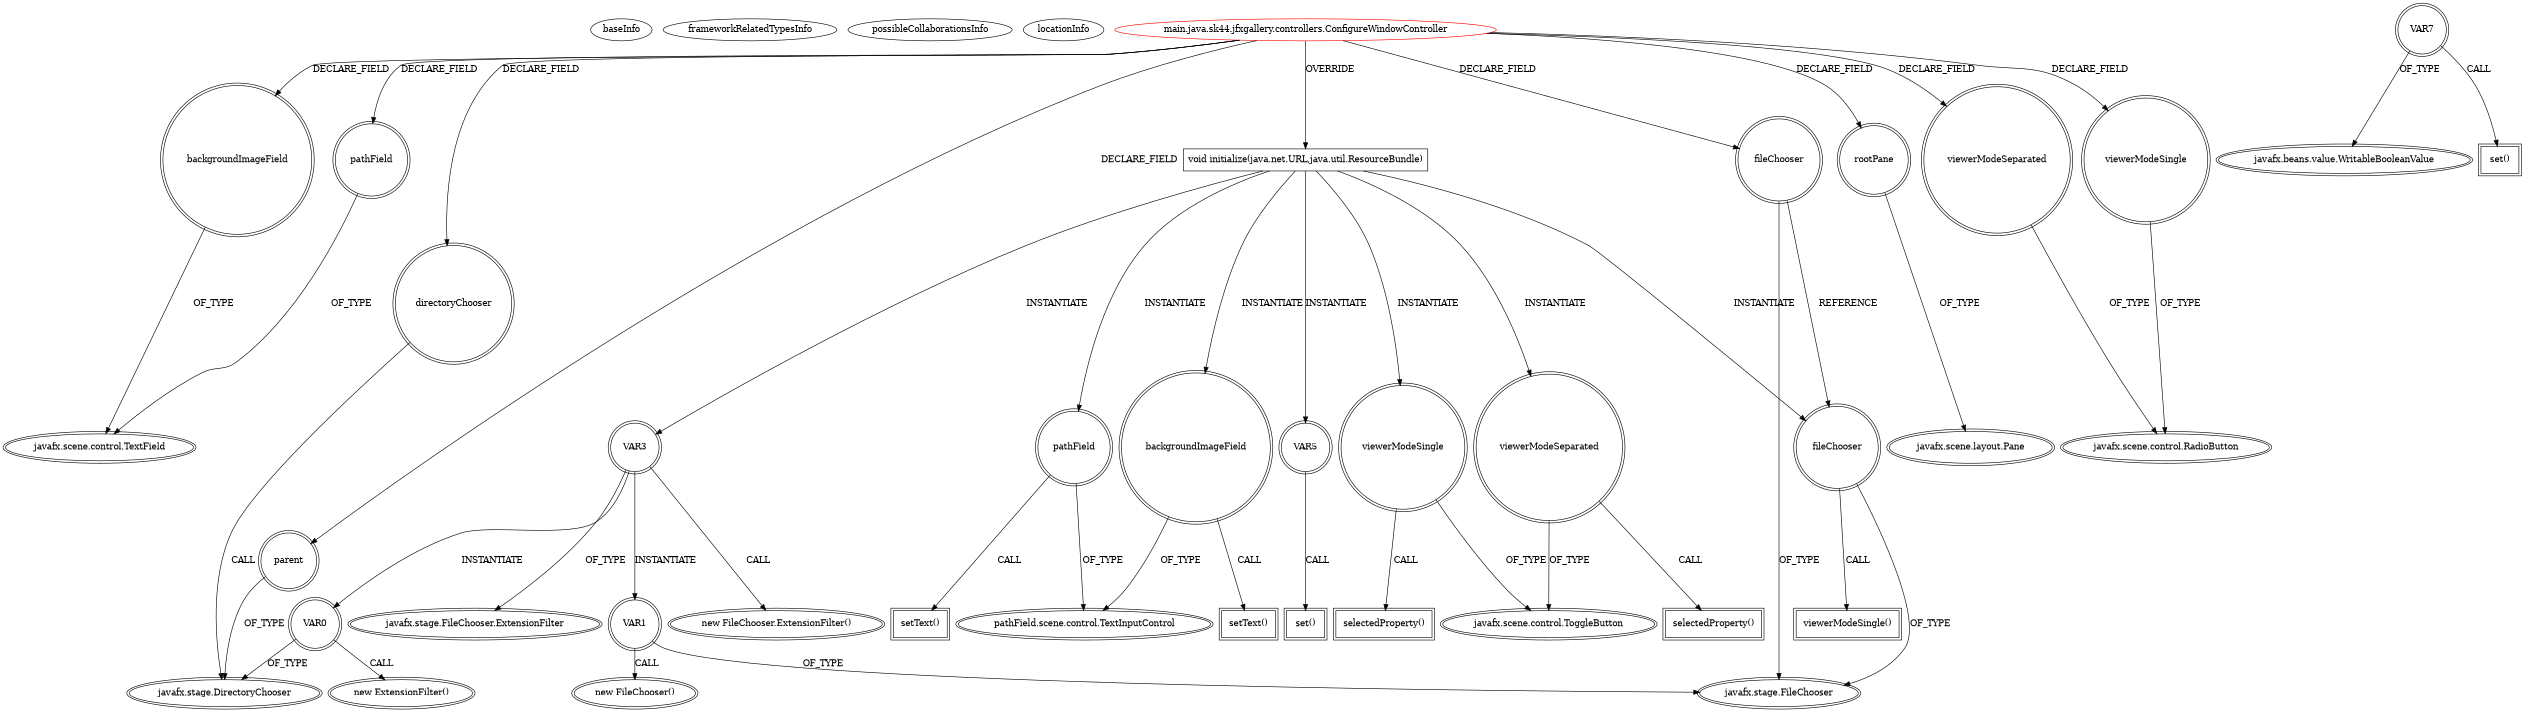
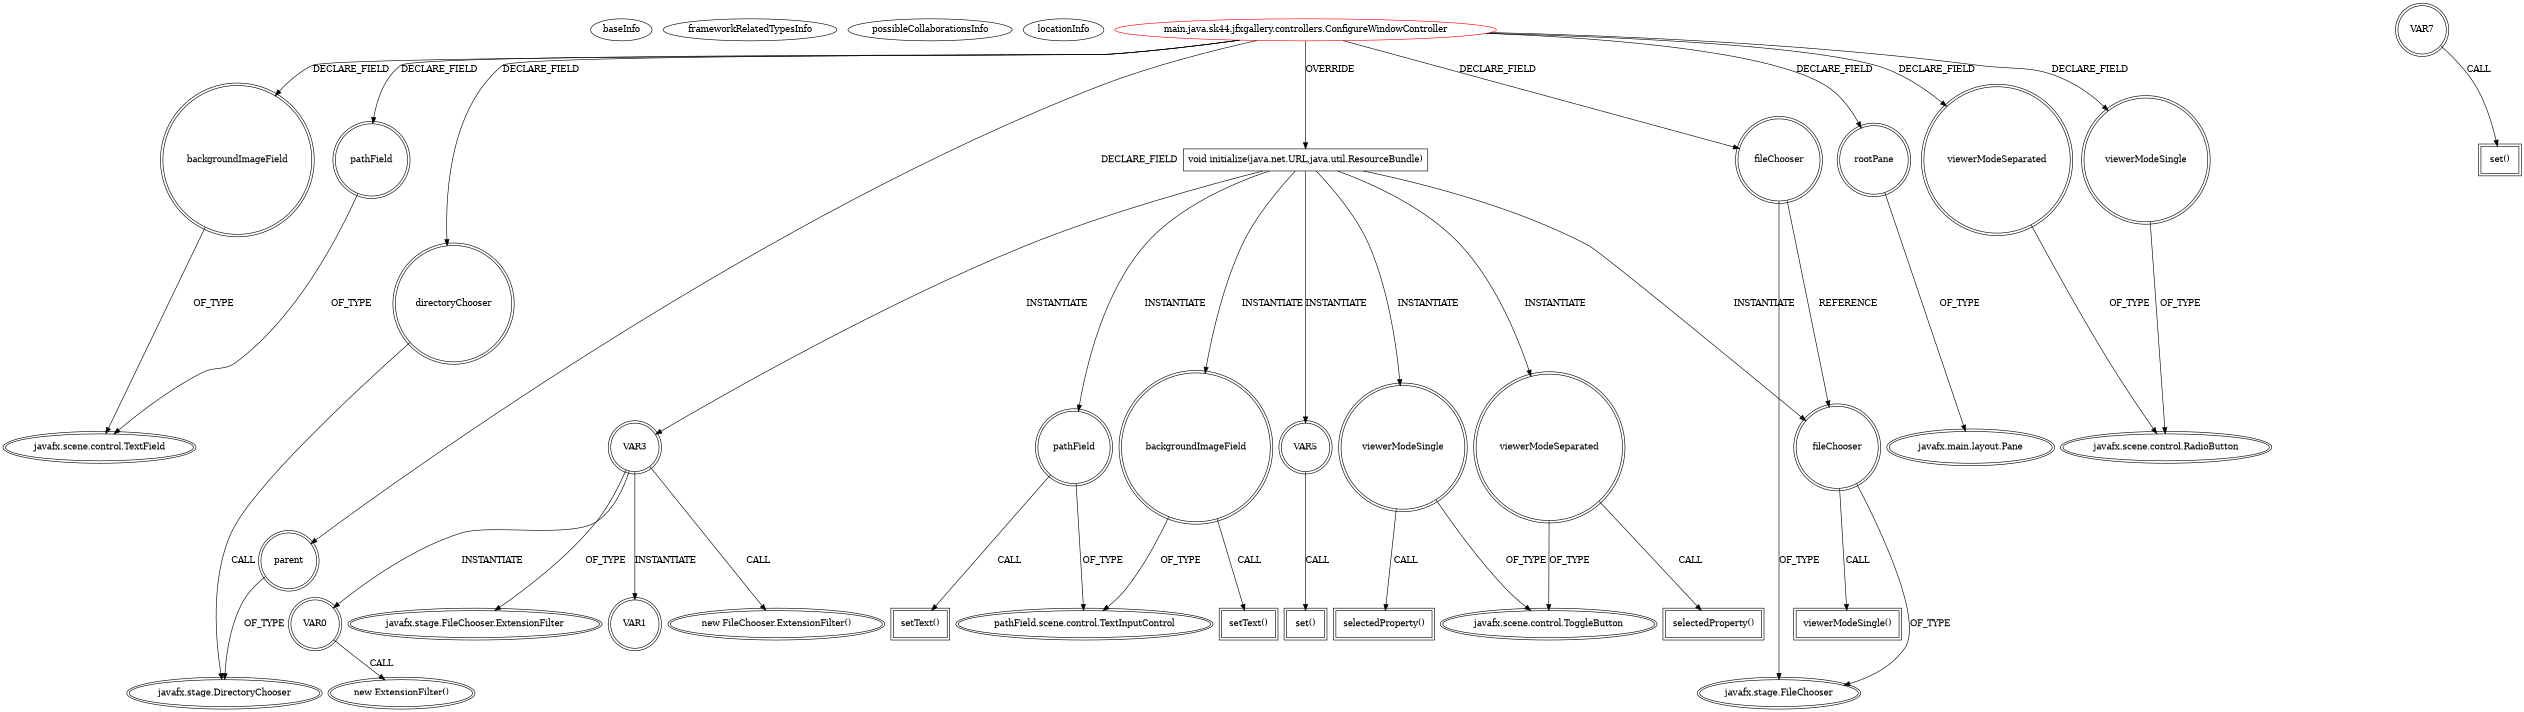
  digraph {
    node [isFrameworkType=true vertexType=VARIABLE_EXPRESION peripheries=2 shape=circle]
    baseInfo [category=extension_graph graphId=4198 isAnonymous=false possibleRelation=false isFrameworkType="" vertexType="" peripheries="" shape=""]
    frameworkRelatedTypesInfo [0="javafx.fxml.Initializable" isFrameworkType="" vertexType="" peripheries="" shape=""]
    possibleCollaborationsInfo [isFrameworkType="" vertexType="" peripheries="" shape=""]
    locationInfo [contextSignature=ConfigureWindowController filePath="/sk44-javafx-gallery/javafx-gallery-master/src/main/java/sk44/jfxgallery/controllers/ConfigureWindowController.java" graphId=4198 projectName="sk44-javafx-gallery" isFrameworkType="" vertexType="" peripheries="" shape=""]
    n5 [color=red isFrameworkType=false label="main.java.sk44.jfxgallery.controllers.ConfigureWindowController" vertexType=ROOT_CLIENT_CLASS_DECLARATION peripheries="" shape=""]
    n6 [label=backgroundImageField vertexType=FIELD_DECLARATION]
    n7 [label=directoryChooser vertexType=FIELD_DECLARATION]
    n8 [label=fileChooser vertexType=FIELD_DECLARATION]
    n9 [label=parent vertexType=FIELD_DECLARATION]
    n10 [label=pathField vertexType=FIELD_DECLARATION]
    n11 [label=rootPane vertexType=FIELD_DECLARATION]
    n12 [label=viewerModeSeparated vertexType=FIELD_DECLARATION]
    n13 [label=viewerModeSingle vertexType=FIELD_DECLARATION]
    n14 [isFrameworkType=false label="void initialize(java.net.URL,java.util.ResourceBundle)" shape=box vertexType=OVERRIDING_METHOD_DECLARATION peripheries=""]
    n15 [label="javafx.scene.control.TextField" vertexType=FRAMEWORK_CLASS_TYPE shape=""]
    n16 [label="javafx.stage.DirectoryChooser" vertexType=FRAMEWORK_CLASS_TYPE shape=""]
    n17 [label="javafx.stage.FileChooser" vertexType=FRAMEWORK_CLASS_TYPE shape=""]
    n18 [label=fileChooser]
-   n19 [label="javafx.scene.layout.Pane" vertexType=FRAMEWORK_CLASS_TYPE shape=""]
+   n19 [label="javafx.main.layout.Pane" vertexType=FRAMEWORK_CLASS_TYPE shape=""]
    n20 [label="javafx.scene.control.RadioButton" vertexType=FRAMEWORK_CLASS_TYPE shape=""]
    n21 [label=VAR3]
    n22 [label=pathField]
    n23 [label=VAR5]
    n24 [label=viewerModeSingle]
    n25 [label=viewerModeSeparated]
    n26 [label=backgroundImageField]
    n27 [label="viewerModeSingle()" shape=box vertexType=INSIDE_CALL]
    n28 [label=VAR0]
    n29 [label="new ExtensionFilter()" vertexType=CONSTRUCTOR_CALL shape=""]
    n30 [label=VAR1]
-   n31 [label="new FileChooser()" vertexType=CONSTRUCTOR_CALL shape=""]
    n32 [label="javafx.stage.FileChooser.ExtensionFilter" vertexType=FRAMEWORK_CLASS_TYPE shape=""]
    n33 [label="new FileChooser.ExtensionFilter()" vertexType=CONSTRUCTOR_CALL shape=""]
    n34 [label="pathField.scene.control.TextInputControl" vertexType=FRAMEWORK_CLASS_TYPE shape=""]
    n35 [label="setText()" shape=box vertexType=INSIDE_CALL]
    n36 [label="set()" shape=box vertexType=INSIDE_CALL]
    n37 [label="javafx.scene.control.ToggleButton" vertexType=FRAMEWORK_CLASS_TYPE shape=""]
    n38 [label="selectedProperty()" shape=box vertexType=INSIDE_CALL]
    n39 [label=VAR7]
-   n40 [label="javafx.beans.value.WritableBooleanValue" vertexType=FRAMEWORK_INTERFACE_TYPE shape=""]
    n41 [label="set()" shape=box vertexType=INSIDE_CALL]
    n42 [label="selectedProperty()" shape=box vertexType=INSIDE_CALL]
    n43 [label="setText()" shape=box vertexType=INSIDE_CALL]
    n5 -> n6 [label=DECLARE_FIELD]
    n5 -> n7 [label=DECLARE_FIELD]
    n5 -> n8 [label=DECLARE_FIELD]
    n5 -> n9 [label=DECLARE_FIELD]
    n5 -> n10 [label=DECLARE_FIELD]
    n5 -> n11 [label=DECLARE_FIELD]
    n5 -> n12 [label=DECLARE_FIELD]
    n5 -> n13 [label=DECLARE_FIELD]
    n5 -> n14 [label=OVERRIDE]
    n6 -> n15 [label=OF_TYPE]
    n7 -> n16 [label=CALL]
    n8 -> n17 [label=OF_TYPE]
    n8 -> n18 [label=REFERENCE]
    n9 -> n16 [label=OF_TYPE]
    n10 -> n15 [label=OF_TYPE]
    n11 -> n19 [label=OF_TYPE]
    n12 -> n20 [label=OF_TYPE]
    n13 -> n20 [label=OF_TYPE]
    n14 -> n18 [label=INSTANTIATE]
    n14 -> n21 [label=INSTANTIATE]
    n14 -> n22 [label=INSTANTIATE]
    n14 -> n23 [label=INSTANTIATE]
    n14 -> n24 [label=INSTANTIATE]
    n14 -> n25 [label=INSTANTIATE]
    n14 -> n26 [label=INSTANTIATE]
    n18 -> n17 [label=OF_TYPE]
    n18 -> n27 [label=CALL]
    n21 -> n28 [label=INSTANTIATE]
    n21 -> n30 [label=INSTANTIATE]
    n21 -> n32 [label=OF_TYPE]
    n21 -> n33 [label=CALL]
    n22 -> n34 [label=OF_TYPE]
    n22 -> n35 [label=CALL]
    n23 -> n36 [label=CALL]
    n24 -> n37 [label=OF_TYPE]
    n24 -> n38 [label=CALL]
    n25 -> n37 [label=OF_TYPE]
    n25 -> n42 [label=CALL]
    n26 -> n34 [label=OF_TYPE]
    n26 -> n43 [label=CALL]
-   n28 -> n16 [label=OF_TYPE]
    n28 -> n29 [label=CALL]
-   n30 -> n17 [label=OF_TYPE]
-   n30 -> n31 [label=CALL]
-   n39 -> n40 [label=OF_TYPE]
    n39 -> n41 [label=CALL]
  }
